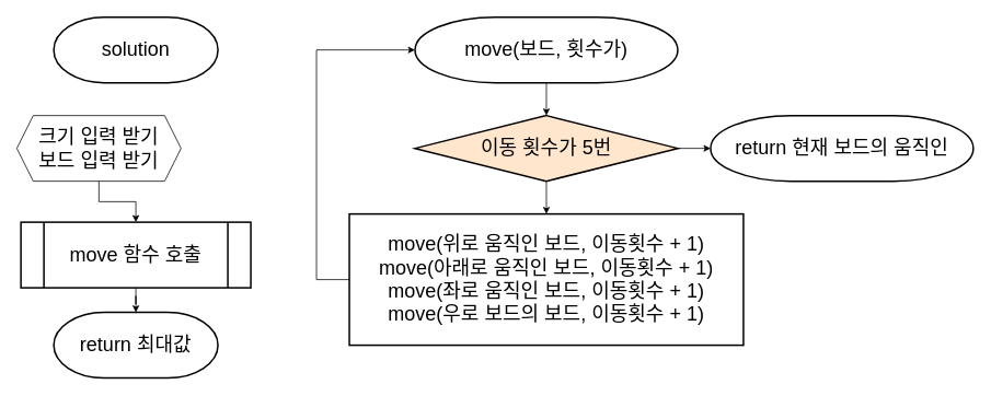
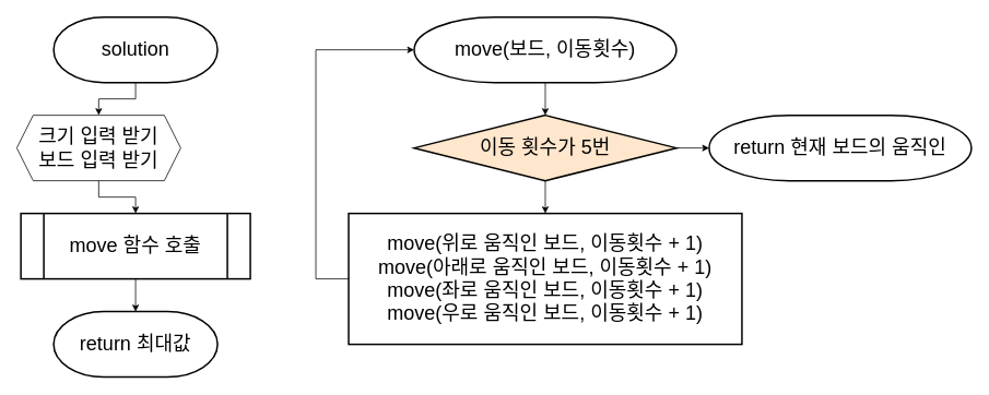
  <mxCell id="0" />
  <mxCell id="1" parent="0" />
+ <mxCell id="2" value="" style="edgeStyle=orthogonalEdgeStyle;rounded=0;orthogonalLoop=1;jettySize=auto;html=1;fontSize=24;" parent="1" source="3" target="5" edge="1"><mxGeometry relative="1" as="geometry" /></mxCell>
  <mxCell id="3" value="solution" style="strokeWidth=2;html=1;shape=mxgraph.flowchart.terminator;whiteSpace=wrap;fontSize=24;" parent="1" vertex="1"><mxGeometry x="65" y="20" width="200" height="80" as="geometry" /></mxCell>
  <mxCell id="4" value="" style="edgeStyle=orthogonalEdgeStyle;rounded=0;orthogonalLoop=1;jettySize=auto;html=1;fontSize=24;" parent="1" source="5" target="7" edge="1"><mxGeometry relative="1" as="geometry" /></mxCell>
  <mxCell id="5" value="크기 입력 받기&lt;br&gt;보드 입력 받기" style="shape=hexagon;perimeter=hexagonPerimeter2;whiteSpace=wrap;html=1;fixedSize=1;fontSize=24;" parent="1" vertex="1"><mxGeometry x="20" y="140" width="200" height="80" as="geometry" /></mxCell>
  <mxCell id="6" value="" style="edgeStyle=orthogonalEdgeStyle;rounded=0;orthogonalLoop=1;jettySize=auto;html=1;fontSize=24;" parent="1" source="7" target="8" edge="1"><mxGeometry relative="1" as="geometry" /></mxCell>
- <mxCell id="7" value="move 함수 호출" style="shape=process;whiteSpace=wrap;html=1;backgroundOutline=1;fontSize=24;strokeWidth=2;" parent="1" vertex="1"><mxGeometry x="25" y="270" width="280" height="80" as="geometry" /></mxCell>
+ <mxCell id="7" value="move 함수 호출" style="shape=process;whiteSpace=wrap;html=1;backgroundOutline=1;fontSize=24;strokeWidth=2;" parent="1" vertex="1"><mxGeometry x="25" y="260" width="280" height="80" as="geometry" /></mxCell>
  <mxCell id="8" value="return 최대값" style="strokeWidth=2;html=1;shape=mxgraph.flowchart.terminator;whiteSpace=wrap;fontSize=24;" parent="1" vertex="1"><mxGeometry x="65" y="380" width="200" height="80" as="geometry" /></mxCell>
  <mxCell id="9" value="" style="edgeStyle=orthogonalEdgeStyle;rounded=0;orthogonalLoop=1;jettySize=auto;html=1;fontSize=24;" parent="1" source="10" target="13" edge="1"><mxGeometry relative="1" as="geometry" /></mxCell>
- <mxCell id="10" value="move(보드, 횟수가)" style="strokeWidth=2;html=1;shape=mxgraph.flowchart.terminator;whiteSpace=wrap;fontSize=24;" parent="1" vertex="1"><mxGeometry x="505" y="20" width="320" height="80" as="geometry" /></mxCell>
+ <mxCell id="10" value="move(보드, 이동횟수)" style="strokeWidth=2;html=1;shape=mxgraph.flowchart.terminator;whiteSpace=wrap;fontSize=24;" parent="1" vertex="1"><mxGeometry x="505" y="20" width="320" height="80" as="geometry" /></mxCell>
  <mxCell id="11" value="" style="edgeStyle=orthogonalEdgeStyle;rounded=0;orthogonalLoop=1;jettySize=auto;html=1;fontSize=24;" parent="1" source="13" target="14" edge="1"><mxGeometry relative="1" as="geometry" /></mxCell>
  <mxCell id="12" value="" style="edgeStyle=orthogonalEdgeStyle;rounded=0;orthogonalLoop=1;jettySize=auto;html=1;fontSize=24;" parent="1" source="13" target="16" edge="1"><mxGeometry relative="1" as="geometry" /></mxCell>
  <mxCell id="13" value="이동 횟수가 5번" style="rhombus;whiteSpace=wrap;html=1;fontSize=24;strokeWidth=2;fillColor=#ffe6cc;" parent="1" vertex="1"><mxGeometry x="505" y="140" width="320" height="80" as="geometry" /></mxCell>
  <mxCell id="14" value="return 현재 보드의 움직인" style="strokeWidth=2;html=1;shape=mxgraph.flowchart.terminator;whiteSpace=wrap;fontSize=24;" parent="1" vertex="1"><mxGeometry x="865" y="140" width="320" height="80" as="geometry" /></mxCell>
  <mxCell id="15" style="edgeStyle=orthogonalEdgeStyle;rounded=0;orthogonalLoop=1;jettySize=auto;html=1;entryX=0;entryY=0.5;entryDx=0;entryDy=0;entryPerimeter=0;fontSize=24;" parent="1" source="16" target="10" edge="1"><mxGeometry relative="1" as="geometry"><Array as="points"><mxPoint x="385" y="340" /><mxPoint x="385" y="60" /></Array></mxGeometry></mxCell>
- <mxCell id="16" value="&lt;span&gt;move(위로 움직인 보드, 이동횟수 + 1)&lt;br&gt;&lt;/span&gt;move(아래로 움직인 보드, 이동횟수 + 1)&lt;br&gt;move(좌로 움직인 보드, 이동횟수 + 1)&lt;br&gt;move(우로 보드의 보드, 이동횟수 + 1)&lt;span&gt;&lt;br&gt;&lt;/span&gt;" style="whiteSpace=wrap;html=1;fontSize=24;strokeWidth=2;" parent="1" vertex="1"><mxGeometry x="425" y="260" width="480" height="160" as="geometry" /></mxCell>
+ <mxCell id="16" value="&lt;span&gt;move(위로 움직인 보드, 이동횟수 + 1)&lt;br&gt;&lt;/span&gt;move(아래로 움직인 보드, 이동횟수 + 1)&lt;br&gt;move(좌로 움직인 보드, 이동횟수 + 1)&lt;br&gt;move(우로 움직인 보드, 이동횟수 + 1)&lt;span&gt;&lt;br&gt;&lt;/span&gt;" style="whiteSpace=wrap;html=1;fontSize=24;strokeWidth=2;" parent="1" vertex="1"><mxGeometry x="425" y="260" width="480" height="160" as="geometry" /></mxCell>
